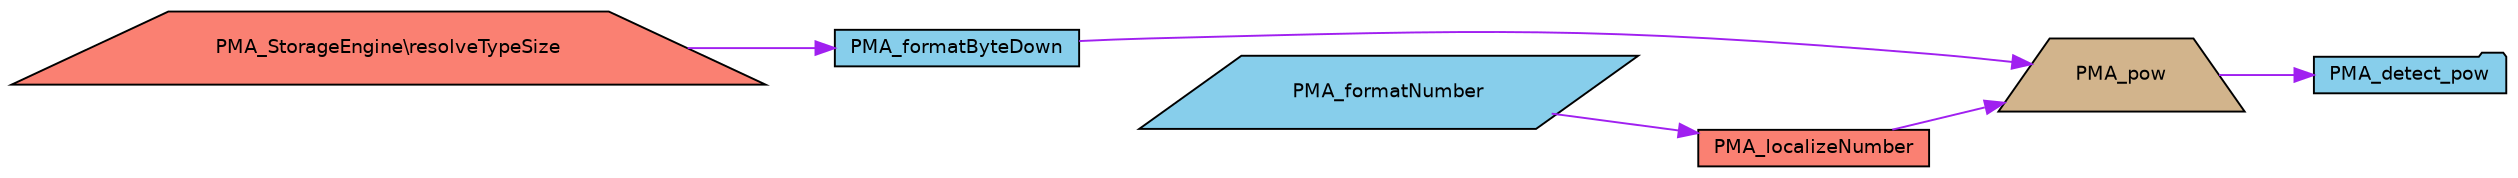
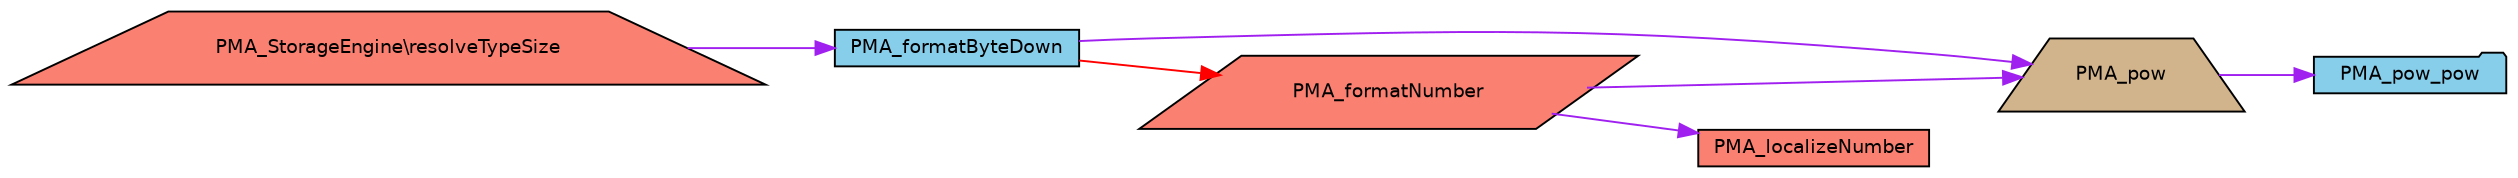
  digraph {
    rankdir=LR
    node [color=black fillcolor=skyblue fontname=Helvetica fontsize=10 shape=trapezium style=filled]
    edge [color=purple fontname=Helvetica fontsize=10 labelfontname=Helvetica labelfontsize=10 style=solid]
    n1 [fillcolor=salmon fontcolor=black height=0.2 label="PMA_StorageEngine\\resolveTypeSize" width=0.4]
    n2 [height=0.2 label=PMA_formatByteDown shape=box width=0.4]
    n3 [fillcolor=tan height=0.2 label=PMA_pow width=0.4]
-   n4 [height=0.2 label=PMA_formatNumber shape=parallelogram width=0.4]
-   n5 [height=0.2 label=PMA_detect_pow shape=folder width=0.4]
+   n4 [fillcolor=salmon height=0.2 label=PMA_formatNumber shape=parallelogram width=0.4]
+   n5 [height=0.2 label=PMA_pow_pow shape=folder width=0.4]
    n6 [fillcolor=salmon height=0.2 label=PMA_localizeNumber shape=box width=0.4]
    n1 -> n2
    n2 -> n3
+   n2 -> n4 [color=red]
    n3 -> n5
-   n6 -> n3
+   n4 -> n3
    n4 -> n6
  }
